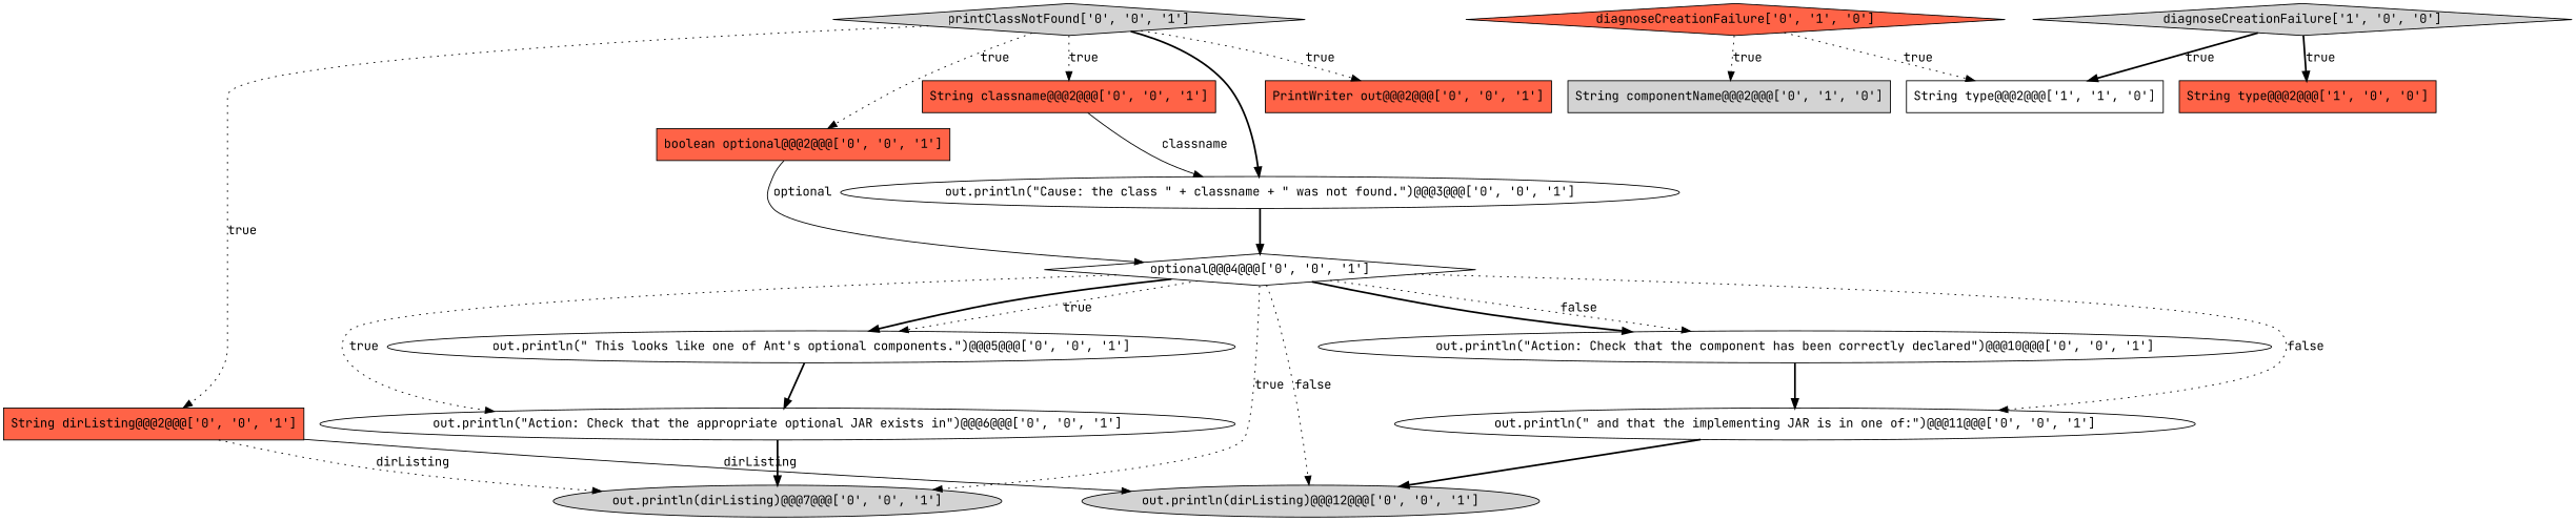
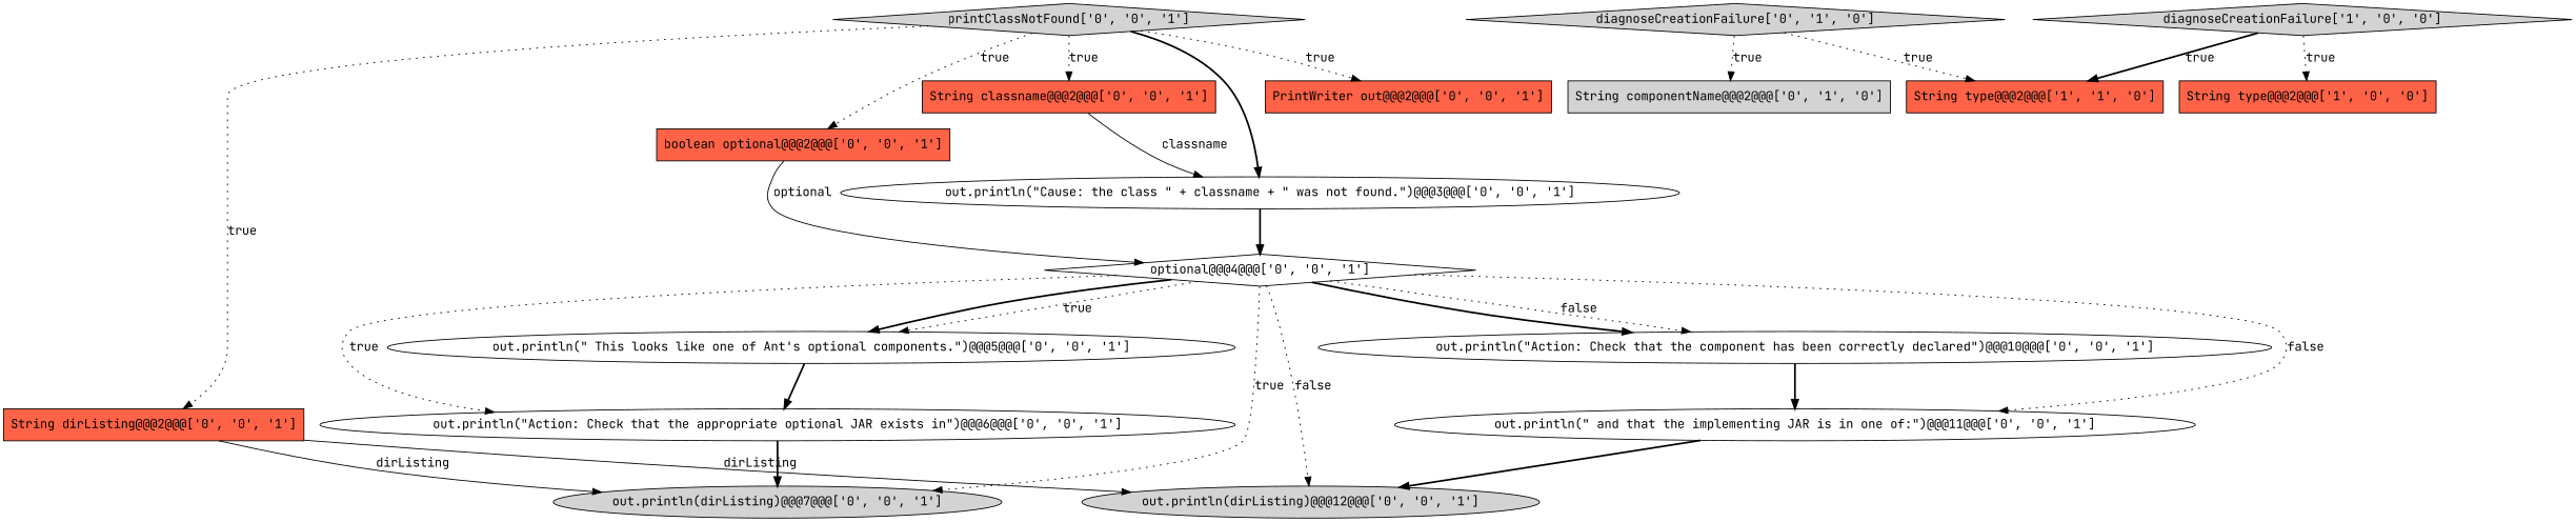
  digraph {
    fontname="JetBrains Mono"
    node [fillcolor=lightgray fontname="JetBrains Mono" shape=ellipse style=filled]
    edge [fontname="JetBrains Mono" style=dotted]
    n1 [label="out.println(dirListing)@@@7@@@['0', '0', '1']"]
    n2 [fillcolor=tomato label="String dirListing@@@2@@@['0', '0', '1']" shape=box]
    n3 [label="out.println(dirListing)@@@12@@@['0', '0', '1']"]
-   n4 [fillcolor=white label="String type@@@2@@@['1', '1', '0']" shape=box]
-   n5 [fillcolor=tomato label="diagnoseCreationFailure['0', '1', '0']" shape=diamond]
+   n4 [fillcolor=tomato label="String type@@@2@@@['1', '1', '0']" shape=box]
+   n5 [label="diagnoseCreationFailure['0', '1', '0']" shape=diamond]
    n6 [label="String componentName@@@2@@@['0', '1', '0']" shape=box]
    n7 [label="printClassNotFound['0', '0', '1']" shape=diamond]
    n8 [fillcolor=tomato label="String classname@@@2@@@['0', '0', '1']" shape=box]
    n9 [fillcolor=white label="out.println(\"Cause: the class \" + classname + \" was not found.\")@@@3@@@['0', '0', '1']"]
    n10 [fillcolor=tomato label="PrintWriter out@@@2@@@['0', '0', '1']" shape=box]
    n11 [fillcolor=tomato label="boolean optional@@@2@@@['0', '0', '1']" shape=box]
    n12 [fillcolor=white label="optional@@@4@@@['0', '0', '1']" shape=diamond]
    n13 [fillcolor=tomato label="String type@@@2@@@['1', '0', '0']" shape=box]
    n14 [fillcolor=white label="out.println(\" and that the implementing JAR is in one of:\")@@@11@@@['0', '0', '1']"]
    n15 [fillcolor=white label="out.println(\"Action: Check that the appropriate optional JAR exists in\")@@@6@@@['0', '0', '1']"]
    n16 [fillcolor=white label="out.println(\"Action: Check that the component has been correctly declared\")@@@10@@@['0', '0', '1']"]
    n17 [fillcolor=white label="out.println(\" This looks like one of Ant's optional components.\")@@@5@@@['0', '0', '1']"]
    n18 [label="diagnoseCreationFailure['1', '0', '0']" shape=diamond]
-   n2 -> n1 [label=dirListing]
+   n2 -> n1 [label=dirListing style=solid]
    n2 -> n3 [label=dirListing style=solid]
    n5 -> n4 [label=true]
    n5 -> n6 [label=true]
    n7 -> n2 [label=true]
    n7 -> n8 [label=true]
    n7 -> n9 [style=bold]
    n7 -> n10 [label=true]
    n7 -> n11 [label=true]
    n8 -> n9 [label=classname style=solid]
    n9 -> n12 [style=bold]
    n11 -> n12 [label=optional style=solid]
    n12 -> n1 [label=true]
    n12 -> n3 [label=false]
    n12 -> n14 [label=false]
    n12 -> n15 [label=true]
    n12 -> n16 [label=false]
    n12 -> n16 [style=bold]
    n12 -> n17 [label=true]
    n12 -> n17 [style=bold]
    n14 -> n3 [style=bold]
    n15 -> n1 [style=bold]
    n16 -> n14 [style=bold]
    n17 -> n15 [style=bold]
    n18 -> n4 [label=true style=bold]
-   n18 -> n13 [label=true style=bold]
+   n18 -> n13 [label=true]
  }
